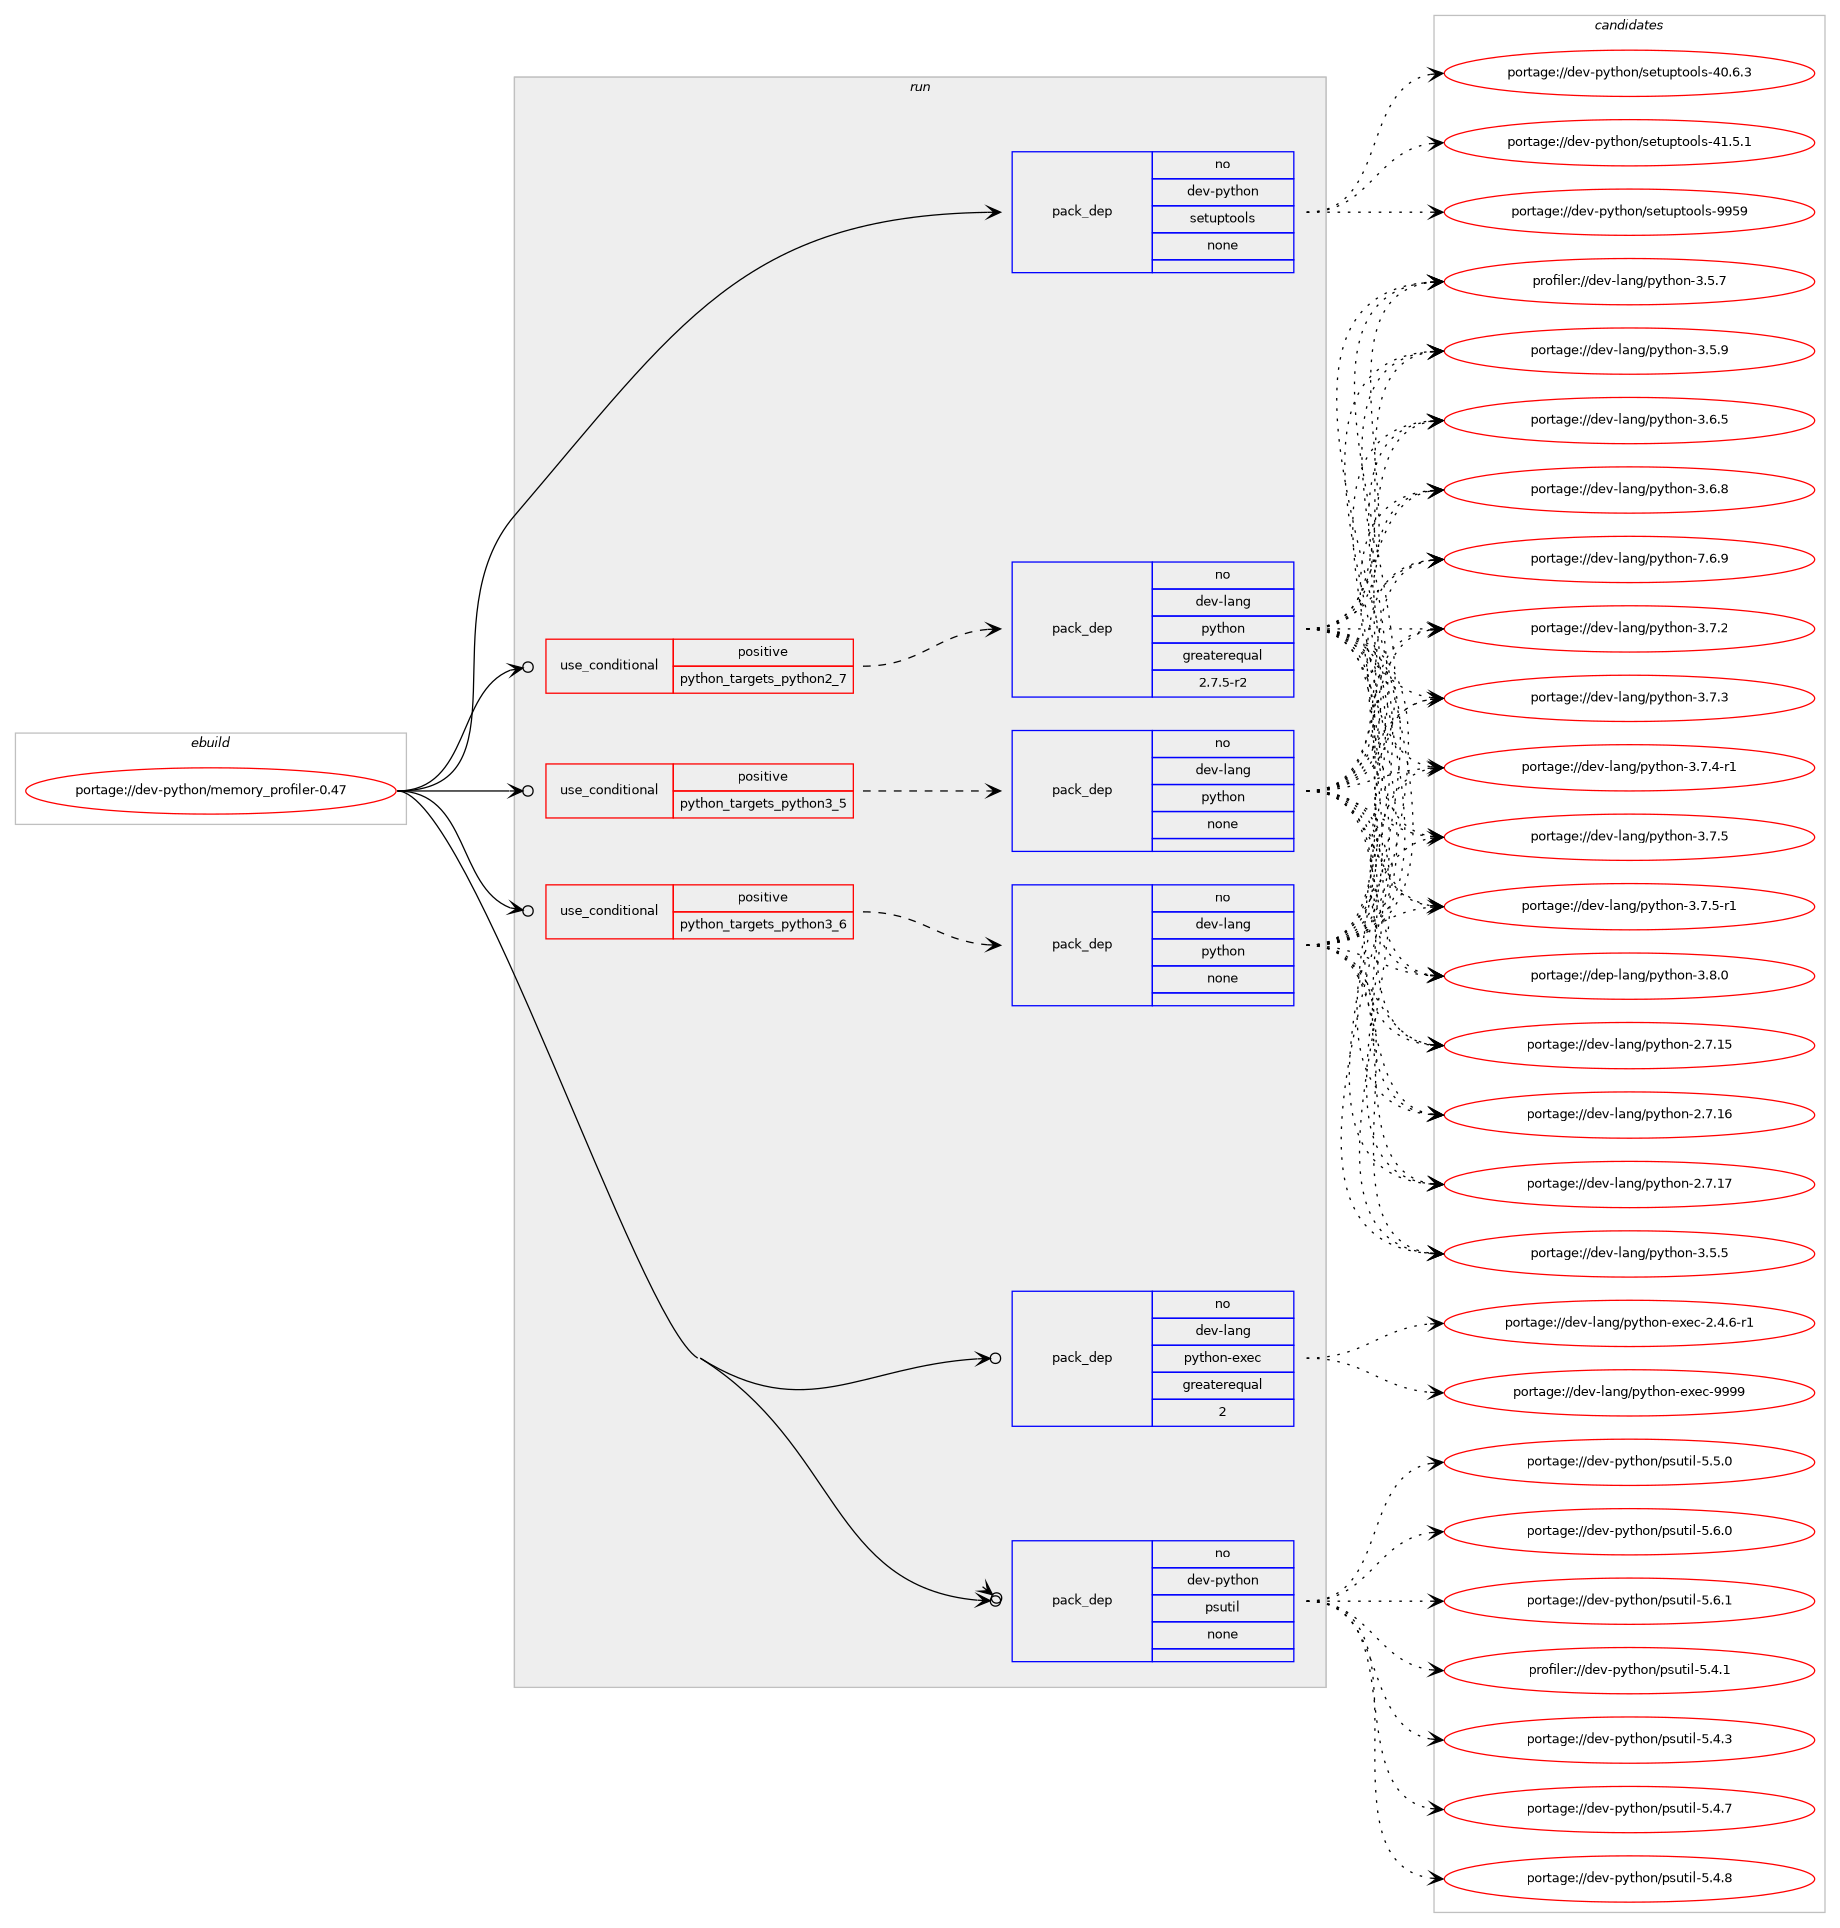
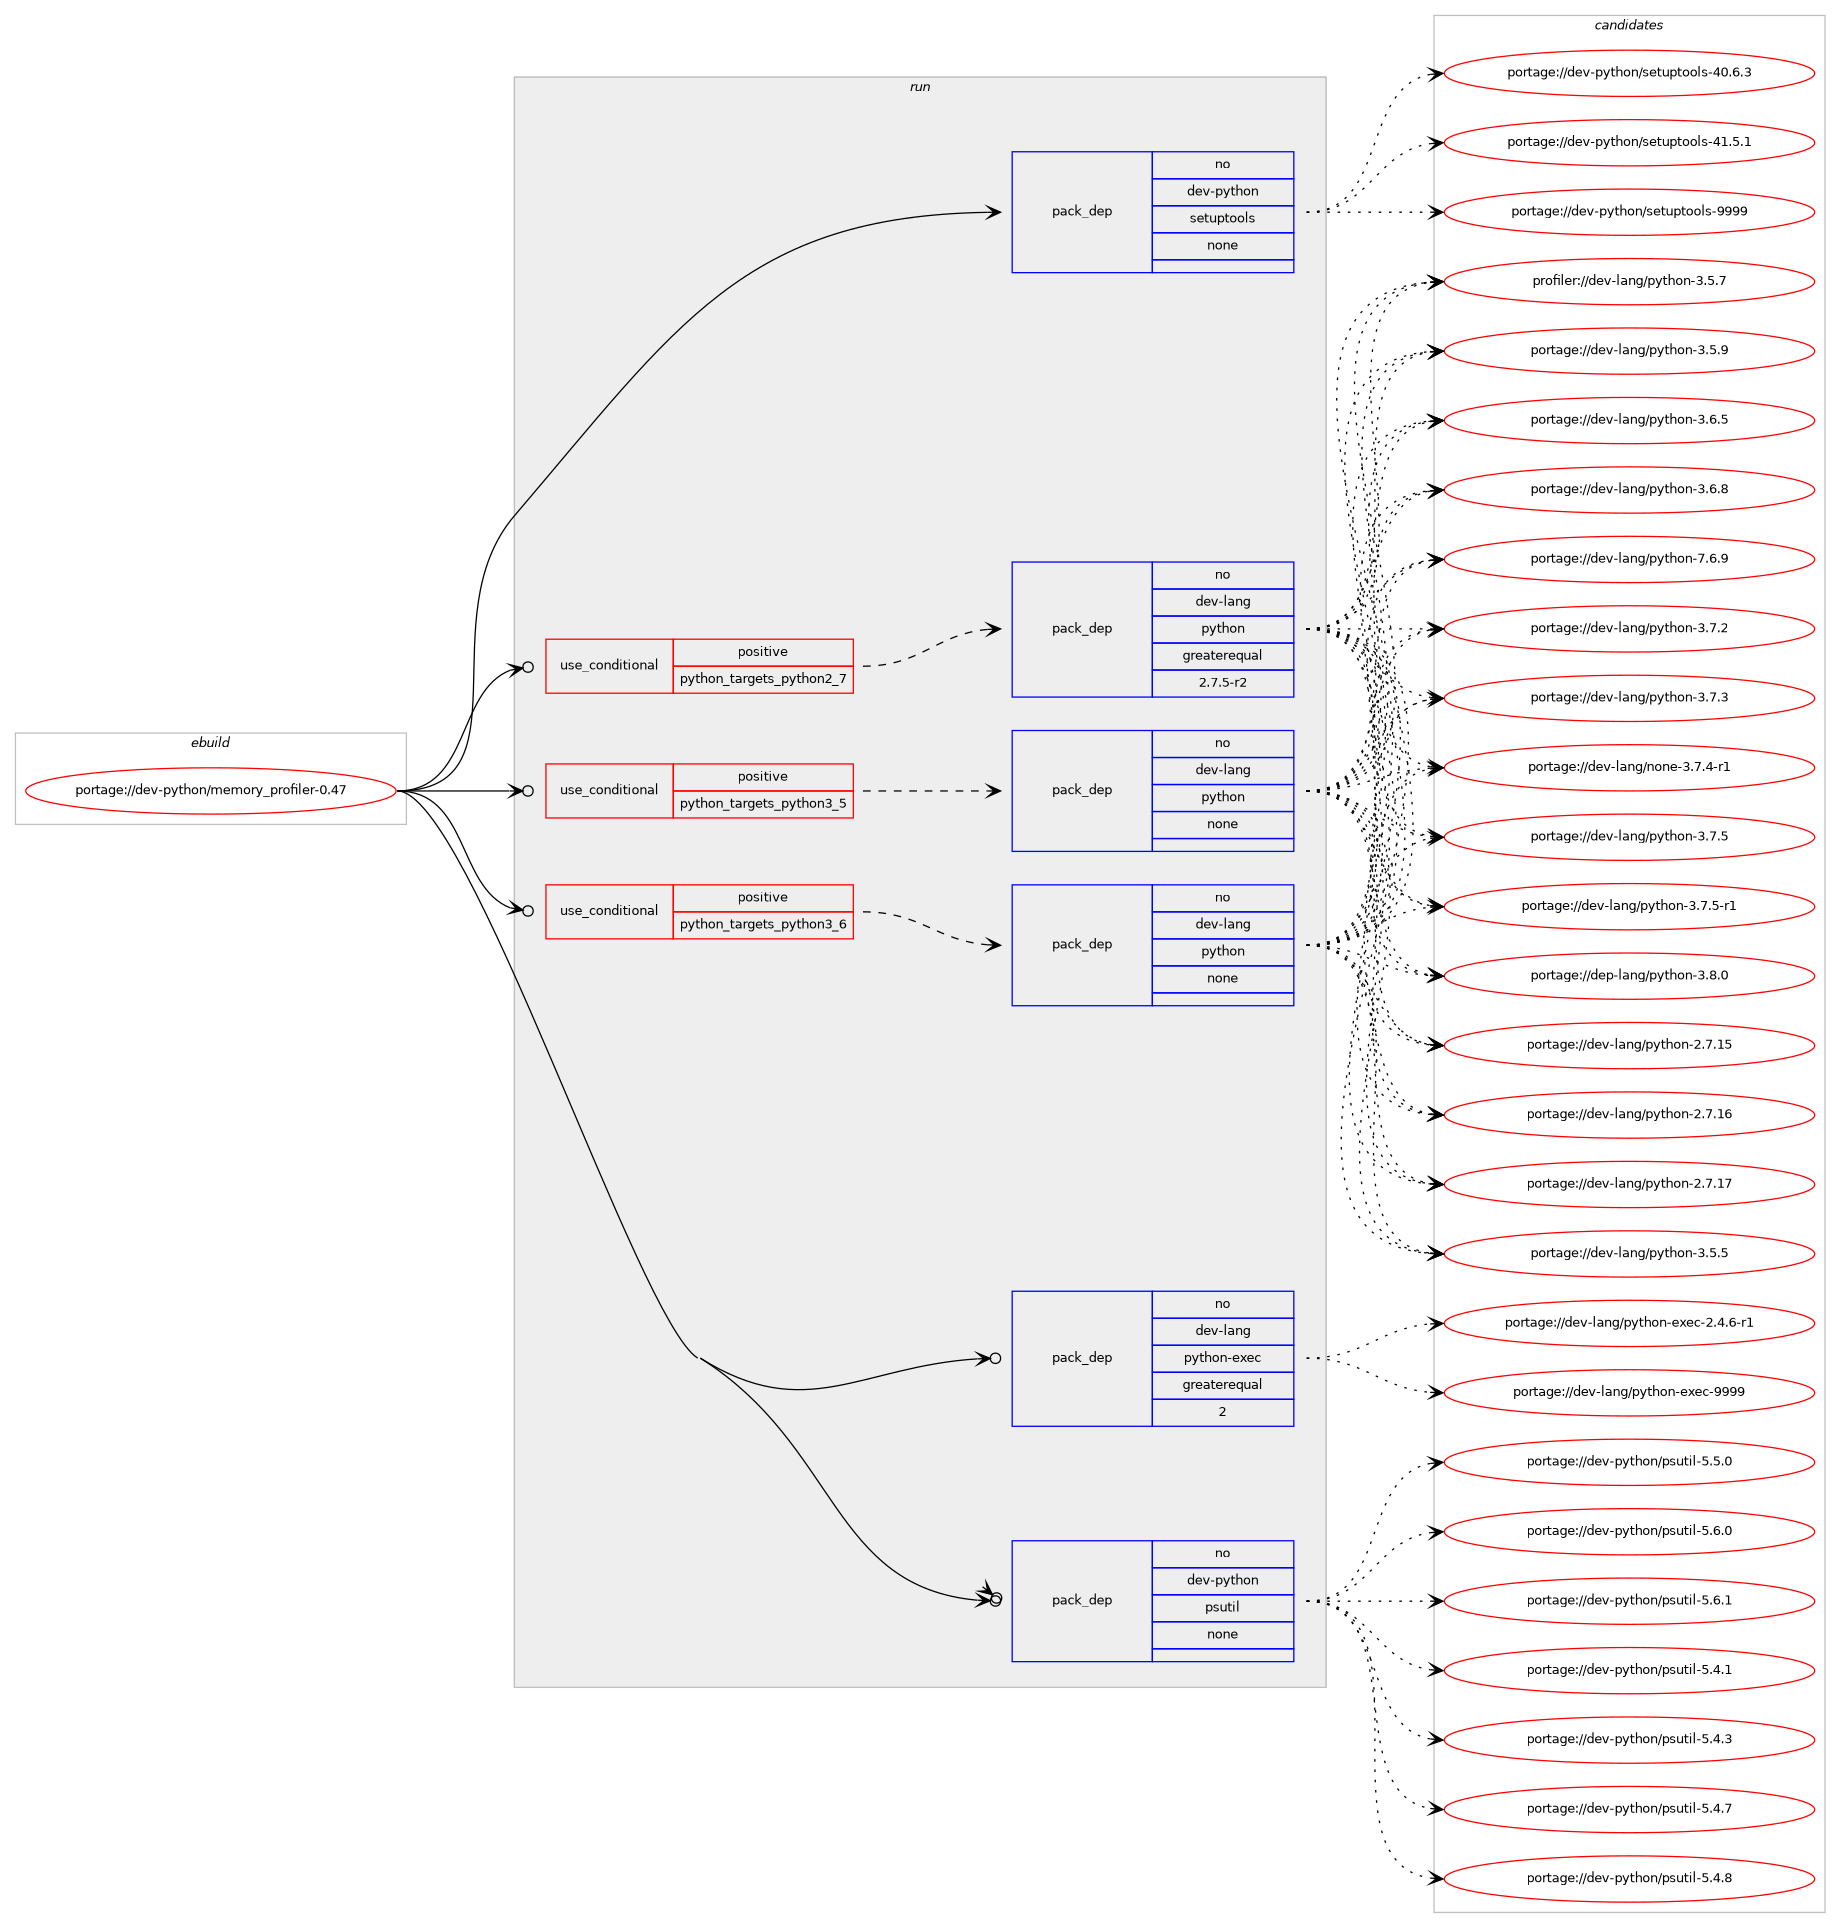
  digraph {
    compound=true
    concentrate=true
    fontname=Helvetica
    fontsize=10
    newrank=true
    rankdir=LR
    ranksep=1.5
    node [color=red fontname=Helvetica fontsize=10]
    edge [arrowhead=vee headport=w style=dotted tailport=e weight=100]
    n1 [label="portage://dev-python/memory_profiler-0.47" width=4]
    n2 [color=blue label=<<TABLE BORDER="0" CELLBORDER="1" CELLSPACING="0" CELLPADDING="4" WIDTH="220"><TR><TD ROWSPAN="6" CELLPADDING="30">pack_dep</TD></TR><TR><TD WIDTH="110">no</TD></TR><TR><TD>dev-python</TD></TR><TR><TD>setuptools</TD></TR><TR><TD>none</TD></TR><TR><TD></TD></TR></TABLE>> shape=none]
    n3 [color=blue label=<<TABLE BORDER="0" CELLBORDER="1" CELLSPACING="0" CELLPADDING="4" WIDTH="220"><TR><TD ROWSPAN="6" CELLPADDING="30">pack_dep</TD></TR><TR><TD WIDTH="110">no</TD></TR><TR><TD>dev-lang</TD></TR><TR><TD>python</TD></TR><TR><TD>greaterequal</TD></TR><TR><TD>2.7.5-r2</TD></TR></TABLE>> shape=none]
    n4 [label=<<TABLE BORDER="0" CELLBORDER="1" CELLSPACING="0" CELLPADDING="4"><TR><TD ROWSPAN="3" CELLPADDING="10">use_conditional</TD></TR><TR><TD>positive</TD></TR><TR><TD>python_targets_python2_7</TD></TR></TABLE>> shape=none]
    n5 [color=blue label=<<TABLE BORDER="0" CELLBORDER="1" CELLSPACING="0" CELLPADDING="4" WIDTH="220"><TR><TD ROWSPAN="6" CELLPADDING="30">pack_dep</TD></TR><TR><TD WIDTH="110">no</TD></TR><TR><TD>dev-lang</TD></TR><TR><TD>python</TD></TR><TR><TD>none</TD></TR><TR><TD></TD></TR></TABLE>> shape=none]
    n6 [label=<<TABLE BORDER="0" CELLBORDER="1" CELLSPACING="0" CELLPADDING="4"><TR><TD ROWSPAN="3" CELLPADDING="10">use_conditional</TD></TR><TR><TD>positive</TD></TR><TR><TD>python_targets_python3_5</TD></TR></TABLE>> shape=none]
    n7 [color=blue label=<<TABLE BORDER="0" CELLBORDER="1" CELLSPACING="0" CELLPADDING="4" WIDTH="220"><TR><TD ROWSPAN="6" CELLPADDING="30">pack_dep</TD></TR><TR><TD WIDTH="110">no</TD></TR><TR><TD>dev-lang</TD></TR><TR><TD>python</TD></TR><TR><TD>none</TD></TR><TR><TD></TD></TR></TABLE>> shape=none]
    n8 [label=<<TABLE BORDER="0" CELLBORDER="1" CELLSPACING="0" CELLPADDING="4"><TR><TD ROWSPAN="3" CELLPADDING="10">use_conditional</TD></TR><TR><TD>positive</TD></TR><TR><TD>python_targets_python3_6</TD></TR></TABLE>> shape=none]
    n9 [color=blue label=<<TABLE BORDER="0" CELLBORDER="1" CELLSPACING="0" CELLPADDING="4" WIDTH="220"><TR><TD ROWSPAN="6" CELLPADDING="30">pack_dep</TD></TR><TR><TD WIDTH="110">no</TD></TR><TR><TD>dev-lang</TD></TR><TR><TD>python-exec</TD></TR><TR><TD>greaterequal</TD></TR><TR><TD>2</TD></TR></TABLE>> shape=none]
    n10 [color=blue label=<<TABLE BORDER="0" CELLBORDER="1" CELLSPACING="0" CELLPADDING="4" WIDTH="220"><TR><TD ROWSPAN="6" CELLPADDING="30">pack_dep</TD></TR><TR><TD WIDTH="110">no</TD></TR><TR><TD>dev-python</TD></TR><TR><TD>psutil</TD></TR><TR><TD>none</TD></TR><TR><TD></TD></TR></TABLE>> shape=none]
    n11 [label="portage://dev-python/setuptools-40.6.3" width=4]
    n12 [label="portage://dev-python/setuptools-41.5.1" width=4]
-   n13 [label="portage://dev-python/setuptools-9959" width=4]
+   n13 [label="portage://dev-python/setuptools-9999" width=4]
    n14 [label="portage://dev-lang/python-2.7.15" width=4]
    n15 [label="portage://dev-lang/python-2.7.16" width=4]
    n16 [label="portage://dev-lang/python-2.7.17" width=4]
    n17 [label="portage://dev-lang/python-3.5.5" width=4]
    n18 [label="profiler://dev-lang/python-3.5.7" width=4]
    n19 [label="portage://dev-lang/python-3.5.9" width=4]
    n20 [label="portage://dev-lang/python-3.6.5" width=4]
    n21 [label="portage://dev-lang/python-3.6.8" width=4]
    n22 [label="portage://dev-lang/python-7.6.9" width=4]
    n23 [label="portage://dev-lang/python-3.7.2" width=4]
    n24 [label="portage://dev-lang/python-3.7.3" width=4]
-   n25 [label="portage://dev-lang/python-3.7.4-r1" width=4]
+   n25 [label="portage://dev-lang/none-3.7.4-r1" width=4]
    n26 [label="portage://dev-lang/python-3.7.5" width=4]
    n27 [label="portage://dev-lang/python-3.7.5-r1" width=4]
    n28 [label="portage://dep-lang/python-3.8.0" width=4]
    n29 [label="portage://dev-lang/python-exec-2.4.6-r1" width=4]
    n30 [label="portage://dev-lang/python-exec-9999" width=4]
-   n31 [label="profiler://dev-python/psutil-5.4.1" width=4]
+   n31 [label="portage://dev-python/psutil-5.4.1" width=4]
    n32 [label="portage://dev-python/psutil-5.4.3" width=4]
    n33 [label="portage://dev-python/psutil-5.4.7" width=4]
    n34 [label="portage://dev-python/psutil-5.4.8" width=4]
    n35 [label="portage://dev-python/psutil-5.5.0" width=4]
    n36 [label="portage://dev-python/psutil-5.6.0" width=4]
    n37 [label="portage://dev-python/psutil-5.6.1" width=4]
    subgraph cluster_1 {
      color=gray
      label=<<i>ebuild</i>>
      rank=same
      n1
    }
    subgraph cluster_2 {
      color=gray
      label=<<i>dependencies</i>>
      subgraph cluster_3 {
        color=gray
        fillcolor="#eeeeee"
        label=<<i>compile</i>>
        style=filled
        subgraph sub_4 {
          color=gray
          fillcolor="#eeeeee"
          label=<<i>compile</i>>
          style=filled
          n2
        }
      }
      subgraph cluster_5 {
        color=gray
        fillcolor="#eeeeee"
        label=<<i>compile and run</i>>
        style=filled
        subgraph sub_6 {
          color=gray
          fillcolor="#eeeeee"
          label=<<i>compile and run</i>>
          style=filled
          n4
          subgraph sub_7 {
            color=gray
            fillcolor="#eeeeee"
            label=<<i>compile and run</i>>
            style=filled
            n3
          }
        }
        subgraph sub_8 {
          color=gray
          fillcolor="#eeeeee"
          label=<<i>compile and run</i>>
          style=filled
          n6
          subgraph sub_9 {
            color=gray
            fillcolor="#eeeeee"
            label=<<i>compile and run</i>>
            style=filled
            n5
          }
        }
        subgraph sub_10 {
          color=gray
          fillcolor="#eeeeee"
          label=<<i>compile and run</i>>
          style=filled
          n8
          subgraph sub_11 {
            color=gray
            fillcolor="#eeeeee"
            label=<<i>compile and run</i>>
            style=filled
            n7
          }
        }
        subgraph sub_12 {
          color=gray
          fillcolor="#eeeeee"
          label=<<i>compile and run</i>>
          style=filled
          n9
        }
        subgraph sub_13 {
          color=gray
          fillcolor="#eeeeee"
          label=<<i>compile and run</i>>
          style=filled
          n10
        }
      }
      subgraph cluster_14 {
        color=gray
        fillcolor="#eeeeee"
        label=<<i>run</i>>
        style=filled
      }
    }
    subgraph cluster_15 {
      color=gray
      label=<<i>candidates</i>>
      rank=same
      subgraph sub_16 {
        color=black
        label=<<i>candidates</i>>
        nodesep=1
        rank=same
        n11
        n12
        n13
      }
      subgraph sub_17 {
        color=black
        label=<<i>candidates</i>>
        nodesep=1
        rank=same
        n14
        n15
        n16
        n17
        n18
        n19
        n20
        n21
        n22
        n23
        n24
        n25
        n26
        n27
        n28
      }
      subgraph sub_18 {
        color=black
        label=<<i>candidates</i>>
        nodesep=1
        rank=same
        n14
        n15
        n16
        n17
        n18
        n19
        n20
        n21
        n22
        n23
        n24
        n25
        n26
        n27
        n28
      }
      subgraph sub_19 {
        color=black
        label=<<i>candidates</i>>
        nodesep=1
        rank=same
        n14
        n15
        n16
        n17
        n18
        n19
        n20
        n21
        n22
        n23
        n24
        n25
        n26
        n27
        n28
      }
      subgraph sub_20 {
        color=black
        label=<<i>candidates</i>>
        nodesep=1
        rank=same
        n29
        n30
      }
      subgraph sub_21 {
        color=black
        label=<<i>candidates</i>>
        nodesep=1
        rank=same
        n31
        n32
        n33
        n34
        n35
        n36
        n37
      }
    }
    n1 -> n2 [style=solid weight=20]
    n1 -> n4 [arrowhead=odotvee style=solid weight=20]
    n1 -> n6 [arrowhead=odotvee style=solid weight=20]
    n1 -> n8 [arrowhead=odotvee style=solid weight=20]
    n1 -> n9 [arrowhead=odotvee style=solid weight=20]
    n1 -> n10 [arrowhead=odotvee style=solid weight=20]
    n2 -> n11
    n2 -> n12
    n2 -> n13
    n3 -> n14
    n3 -> n15
    n3 -> n16
    n3 -> n17
    n3 -> n18
    n3 -> n19
    n3 -> n20
    n3 -> n21
    n3 -> n22
    n3 -> n23
    n3 -> n24
    n3 -> n25
    n3 -> n26
    n3 -> n27
    n3 -> n28
    n4 -> n3 [style=dashed weight=20]
    n5 -> n14
    n5 -> n15
    n5 -> n16
    n5 -> n17
    n5 -> n18
    n5 -> n19
    n5 -> n20
    n5 -> n21
    n5 -> n22
    n5 -> n23
    n5 -> n24
    n5 -> n25
    n5 -> n26
    n5 -> n27
    n5 -> n28
    n6 -> n5 [style=dashed weight=20]
    n7 -> n14
    n7 -> n15
    n7 -> n16
    n7 -> n17
    n7 -> n18
    n7 -> n19
    n7 -> n20
    n7 -> n21
    n7 -> n22
    n7 -> n23
    n7 -> n24
    n7 -> n25
    n7 -> n26
    n7 -> n27
    n7 -> n28
    n8 -> n7 [style=dashed weight=20]
    n9 -> n29
    n9 -> n30
    n10 -> n31
    n10 -> n32
    n10 -> n33
    n10 -> n34
    n10 -> n35
    n10 -> n36
    n10 -> n37
  }
